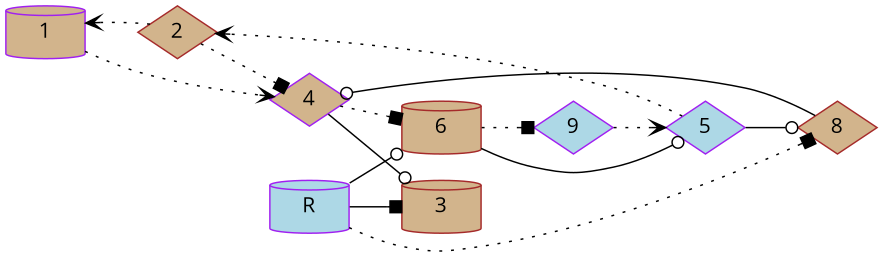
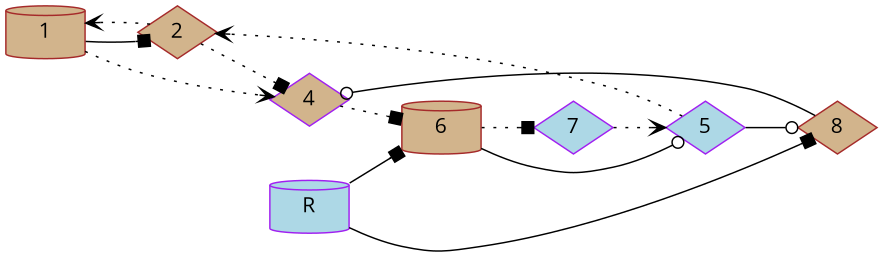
  digraph {
    fontname="Open Sans"
    rankdir=LR
    node [color=brown fillcolor=tan fontname="Open Sans" shape=diamond style=filled]
    edge [arrowhead=box fontname="Open Sans" style=solid]
-   1 [color=purple shape=cylinder]
+   1 [shape=cylinder]
    2
    4 [color=purple]
-   3 [shape=cylinder]
    6 [shape=cylinder]
    5 [color=purple fillcolor=lightblue]
-   7 [color=purple fillcolor=lightblue label=9]
+   7 [color=purple fillcolor=lightblue]
    8
    R [color=purple fillcolor=lightblue shape=cylinder]
+   1 -> 2
    1 -> 4 [arrowhead=vee style=dotted]
    2 -> 1 [arrowhead=vee style=dotted]
    2 -> 4 [style=dotted]
-   4 -> 3 [arrowhead=odot]
    4 -> 6 [style=dotted]
    6 -> 5 [arrowhead=odot]
    6 -> 7 [style=dotted]
    5 -> 2 [arrowhead=vee style=dotted]
    5 -> 8 [arrowhead=odot]
    7 -> 5 [arrowhead=vee style=dotted]
    8 -> 4 [arrowhead=odot]
-   R -> 3
-   R -> 6 [arrowhead=odot]
-   R -> 8 [style=dotted]
+   R -> 6
+   R -> 8
  }
